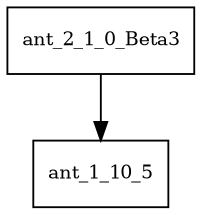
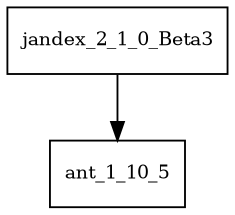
  digraph {
    node [fontsize=10.0 shape=box]
-   jandex_2_1_0_Beta3 [label=ant_2_1_0_Beta3]
+   jandex_2_1_0_Beta3
    ant_1_10_5
    jandex_2_1_0_Beta3 -> ant_1_10_5
  }
